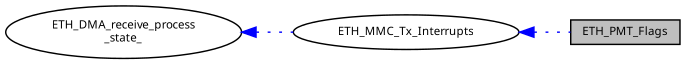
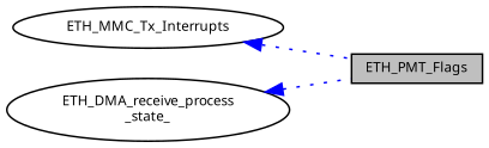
  digraph {
    rankdir=LR
    node [color=black fillcolor=white fontname=Sans fontsize=8 shape=ellipse style=filled]
    edge [color=blue dir=back fontname=Sans fontsize=8 labelfontname=Sans labelfontsize=8 shape=plaintext style=dotted]
    n1 [height=0.2 label=ETH_MMC_Tx_Interrupts width=0.4]
    n2 [fillcolor=grey75 fontcolor=black height=0.2 label=ETH_PMT_Flags shape=box width=0.4]
    n3 [height=0.2 label="ETH_DMA_receive_process\l_state_" width=0.4]
    n1 -> n2
-   n3 -> n1
+   n3 -> n2
  }
